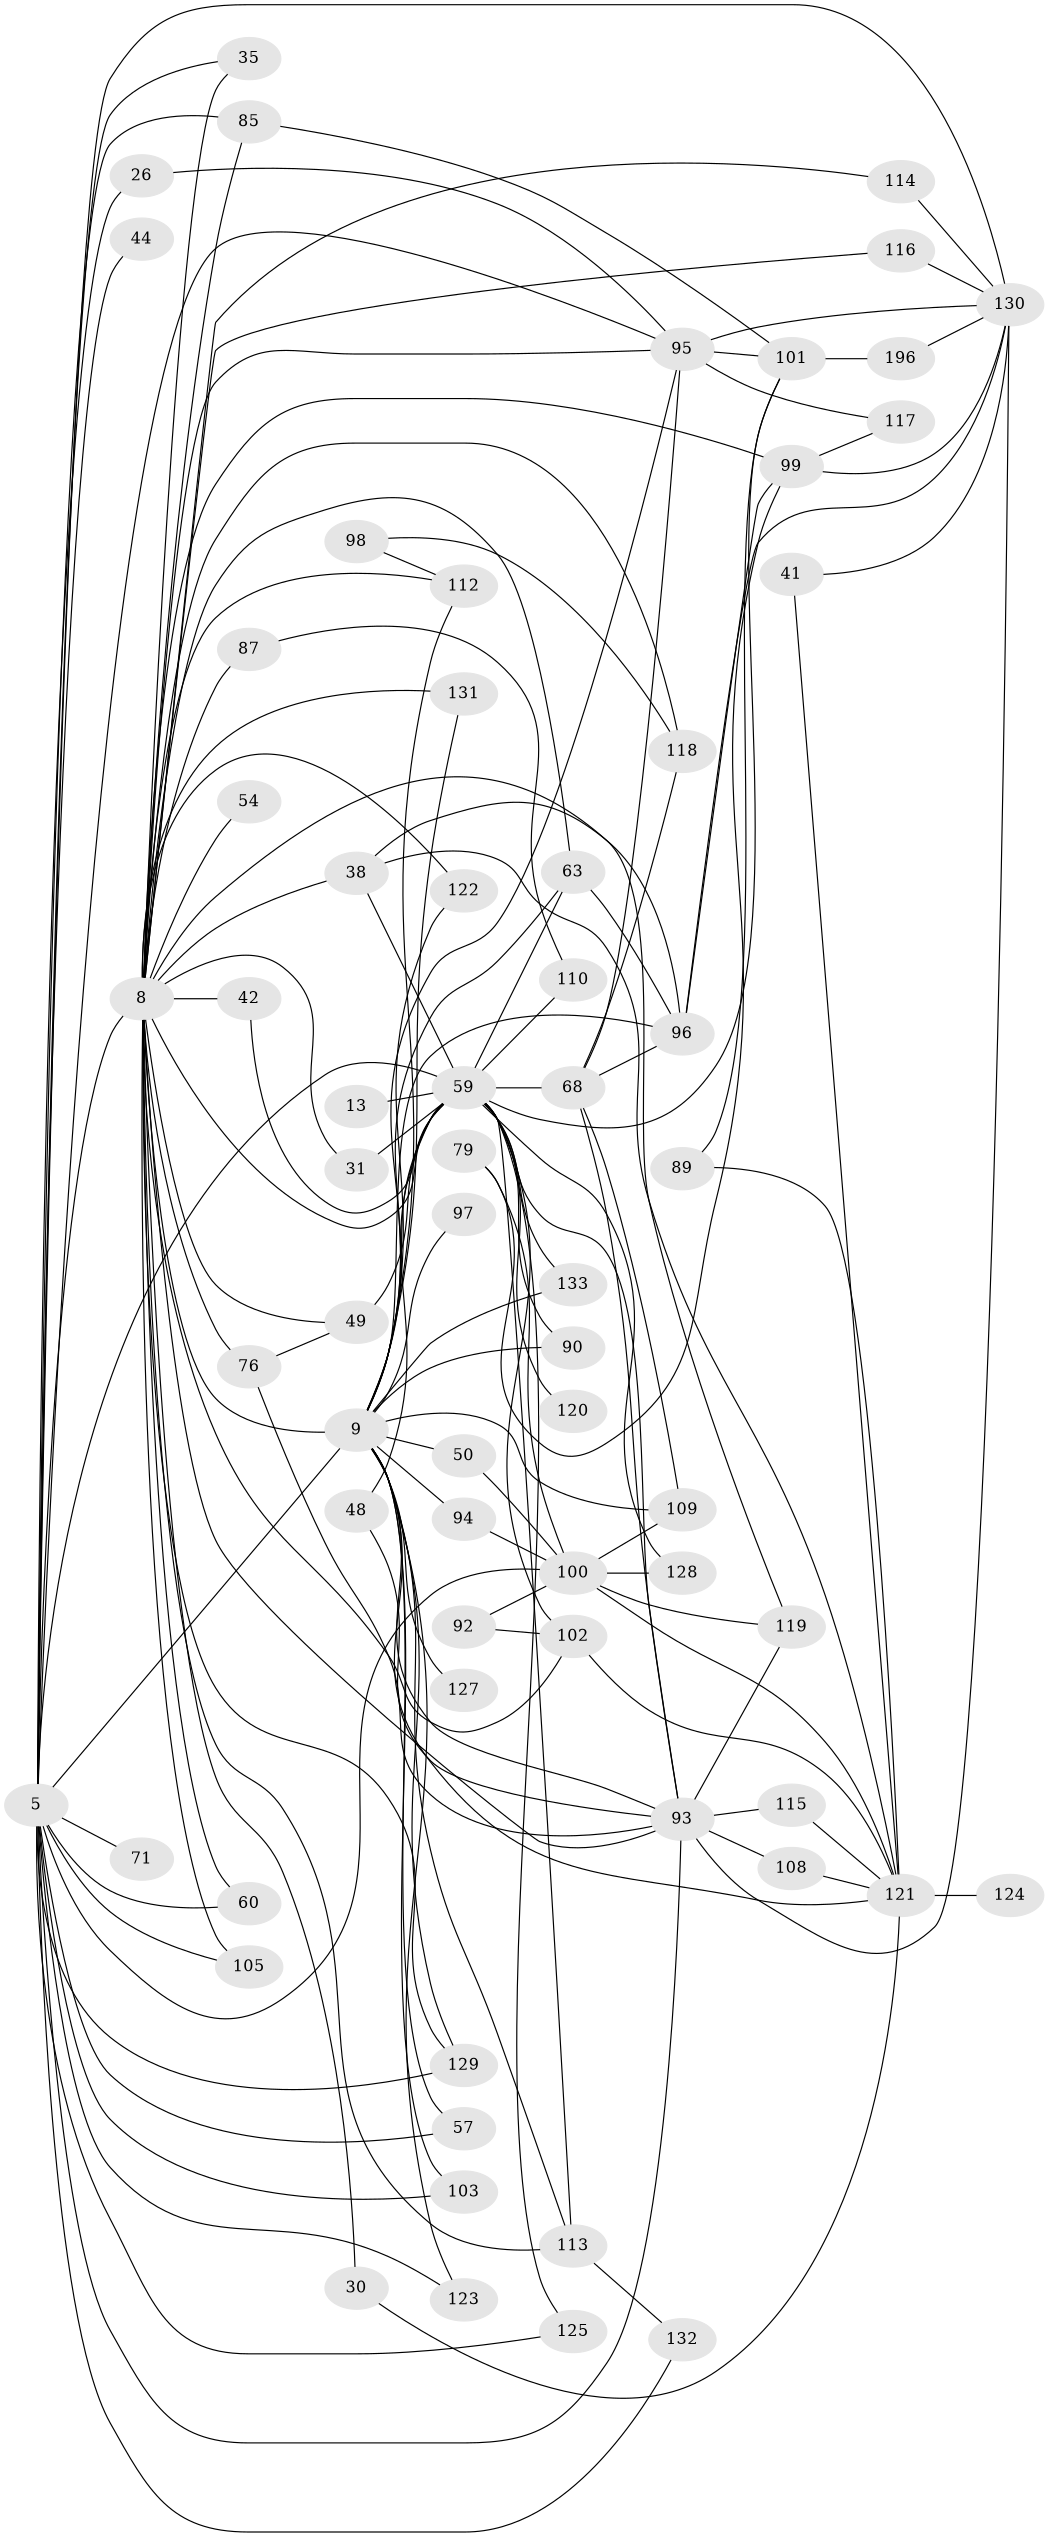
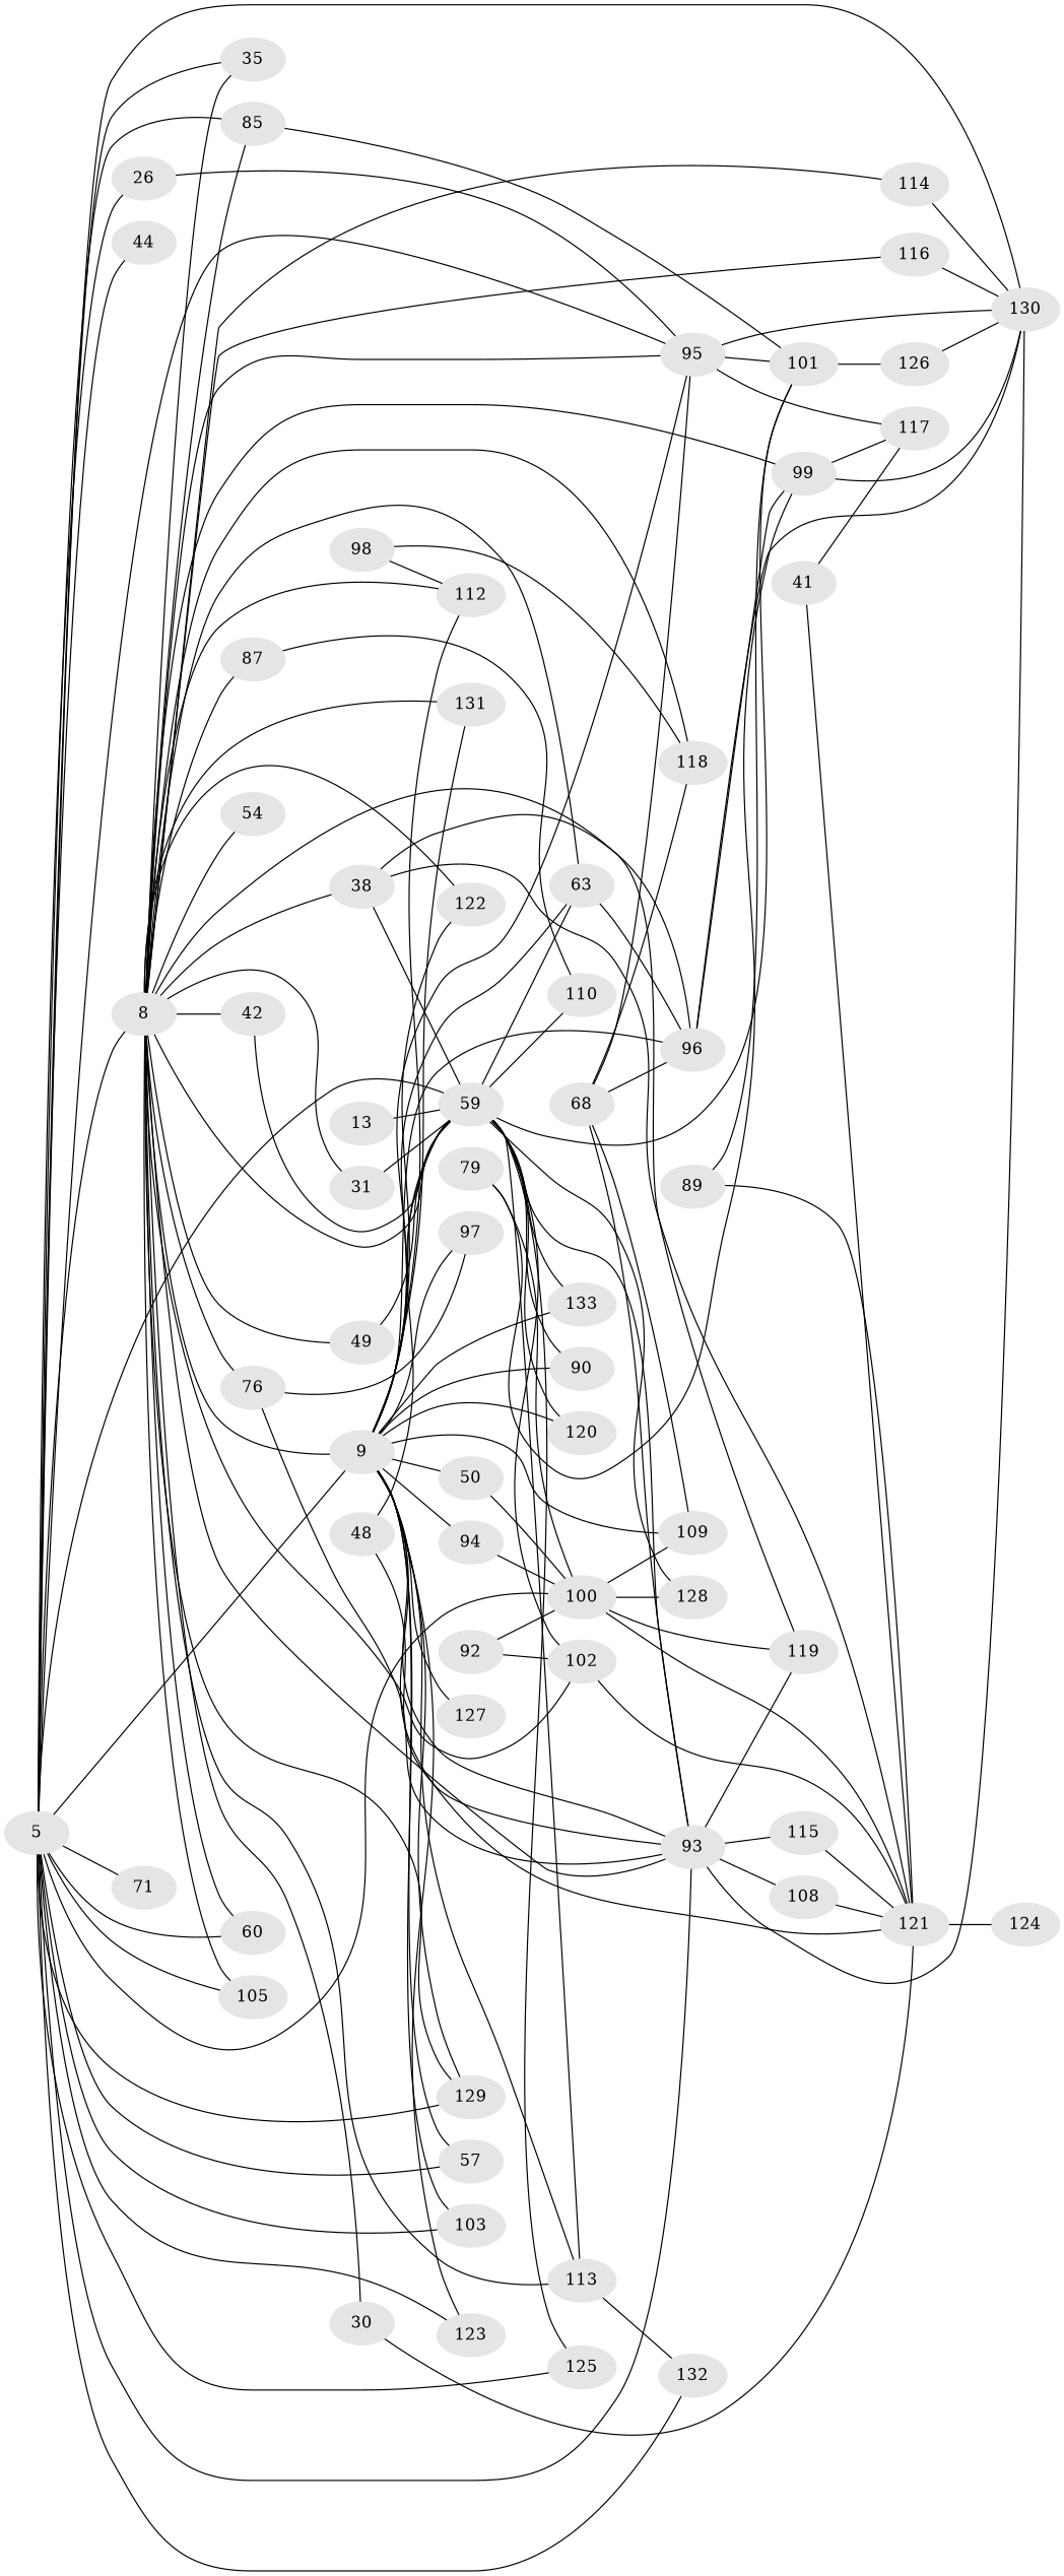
  graph {
    rankdir=LR
    node [color=gray90 style=filled]
    5 [super="+1"]
    8 [super="+6"]
    9 [super="+7"]
    26
    35
    44
    n7 [label=85]
    57
    59 [super="+52+25"]
    60
    71
    93 [super="+43+10"]
    95 [super="+83+51"]
    100 [super="+73+29"]
    103
    105 [super="+72"]
    123 [super="+23+67"]
    125
    129 [super="+104"]
    130 [super="+32+86"]
    132
    30
    31
    38 [super="+37"]
    42
    49
    54
    63 [super="+46"]
    76 [super="+36"]
    87
    99 [super="+45+70"]
    102 [super="+80+78"]
    112 [super="+27+47+65"]
    113 [super="+88+82"]
    114
    116
    118 [super="+69"]
    119 [super="+111"]
    131 [super="+64"]
    122 [super="+58"]
    50
    90
    94
    96 [super="+20+61+34"]
    97
    109 [super="+75"]
    120 [super="+84"]
    121 [super="+74+62+91+107"]
    127
    133
    101 [super="+81"]
    68 [super="+39"]
    110
    128
    108
    115
    117
    124
    13
    41
    48
-   126 [label=196]
+   126
    79
    89
    92
    98
    5 -- 8 [weight=4]
    5 -- 9 [weight=4]
    5 -- 26
    5 -- 35
    5 -- 44
    5 -- n7
    5 -- 57
    5 -- 59 [weight=6]
    5 -- 60
    5 -- 71 [weight=2]
    5 -- 93 [weight=4]
    5 -- 95
    5 -- 100 [weight=3]
    5 -- 103
    5 -- 105 [weight=2]
    5 -- 123 [weight=2]
    5 -- 125
    5 -- 129
    5 -- 130 [weight=4]
    5 -- 132
    8 -- 9 [weight=4]
    8 -- 35
    8 -- n7
    8 -- 59 [weight=5]
    8 -- 60
    8 -- 93 [weight=5]
    8 -- 95 [weight=2]
    8 -- 105
    8 -- 129 [weight=2]
    8 -- 30
    8 -- 31
    8 -- 38
    8 -- 42
    8 -- 49
    8 -- 54 [weight=2]
    8 -- 63 [weight=2]
    8 -- 76 [weight=2]
    8 -- 87 [weight=2]
    8 -- 99 [weight=2]
    8 -- 102
    8 -- 112 [weight=3]
    8 -- 113 [weight=2]
    8 -- 114
    8 -- 116
    8 -- 118
    8 -- 119
    8 -- 131
    8 -- 122
    9 -- 57
    9 -- 59 [weight=5]
    9 -- 93 [weight=5]
    9 -- 95 [weight=3]
    9 -- 103
    9 -- 123
    9 -- 129
    9 -- 63
    9 -- 112 [weight=2]
    9 -- 113
    9 -- 131 [weight=2]
    9 -- 122 [weight=3]
    9 -- 50
    9 -- 90 [weight=2]
    9 -- 94
    9 -- 96 [weight=4]
    9 -- 97
    9 -- 109
+   9 -- 120 [weight=2]
    9 -- 121 [weight=6]
    9 -- 127 [weight=2]
    9 -- 133
    26 -- 95
    n7 -- 101
    59 -- 93 [weight=4]
    59 -- 125
    59 -- 63
    59 -- 102 [weight=2]
    59 -- 113
    59 -- 90
    59 -- 120
    59 -- 133
    59 -- 101 [weight=2]
-   59 -- 68
    59 -- 110
    59 -- 128
    93 -- 130 [weight=2]
    93 -- 119
    93 -- 108
    93 -- 115
    95 -- 130
    95 -- 101
    95 -- 117
    100 -- 119
    100 -- 109
    100 -- 121
    100 -- 128
    30 -- 121
    31 -- 59
    38 -- 59
    38 -- 96
    38 -- 121
    42 -- 59
    49 -- 59
    63 -- 96
    76 -- 93
-   76 -- 49
+   76 -- 97
    87 -- 110
    99 -- 130
    99 -- 117
    102 -- 121
    113 -- 132
    114 -- 130
    116 -- 130
    50 -- 100
    94 -- 100
    96 -- 130
    96 -- 99
    121 -- 124
    101 -- 126
    68 -- 93
    68 -- 95
    68 -- 118 [weight=2]
    68 -- 96
    68 -- 109
    108 -- 121
    115 -- 121
    13 -- 59 [weight=2]
-   41 -- 130
+   41 -- 117
    41 -- 121
    48 -- 59
    48 -- 93
    126 -- 130
    79 -- 100
    79 -- 99
    89 -- 121
    89 -- 101
    92 -- 100
    92 -- 102
    98 -- 112
    98 -- 118
  }
